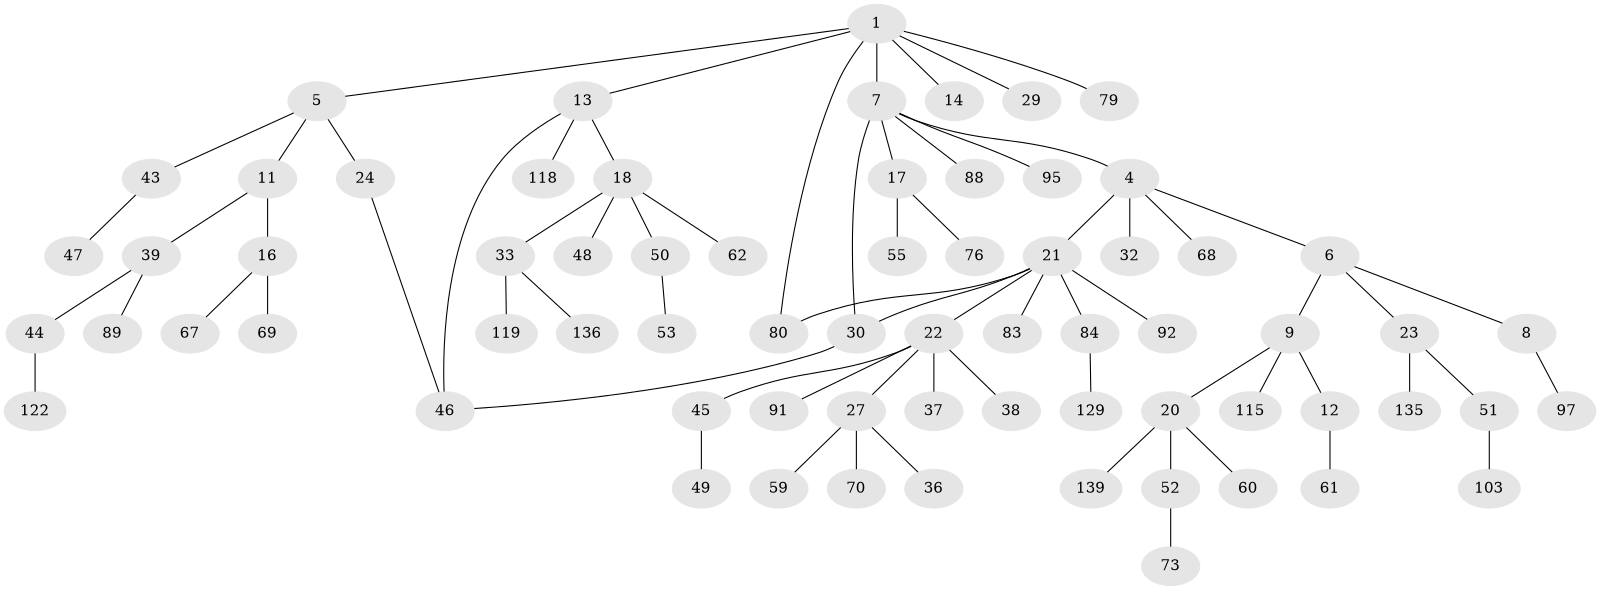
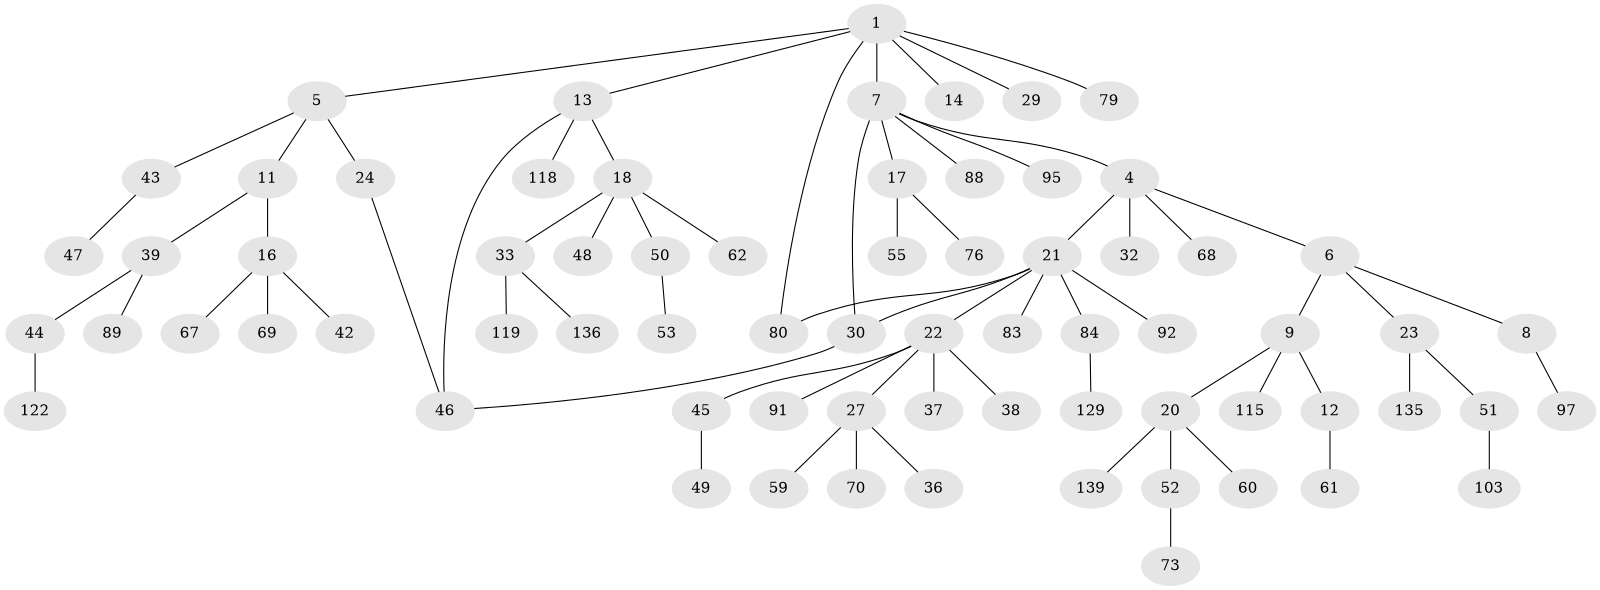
  graph {
    node [color=gray90 style=filled]
    1 [super="+3+2"]
    5
    7 [super="+10"]
    13
    14 [super="+34"]
    29
    79
    80 [super="+86"]
    4
    6
    21 [super="+28+71+87"]
    32 [super="+72"]
    68 [super="+75"]
    11
    24
    43
    17 [super="+66+77"]
    30 [super="+64"]
    88
    95
    18 [super="+26"]
    46 [super="+57"]
    118
    8 [super="+40"]
    9
    23 [super="+65"]
    22 [super="+41+31"]
    83
    84
    92
    16 [super="+19"]
    39
    47
    97
    12
    20 [super="+25"]
    115
    51 [super="+134+138+102"]
    135
    55 [super="+116"]
    76
    61
    52 [super="+63"]
    60 [super="+96+140"]
    139
+   42 [super="+121"]
    67
    69 [super="+100"]
    44
    89 [super="+114+111"]
    33 [super="+117+91+99"]
    48
    50 [super="+94+120"]
    62 [super="+90"]
    119
    136 [super="+137"]
    53
    73 [super="+74"]
    27 [super="+56+107"]
    37
    38
    45
    n63 [label=91]
    129
    36 [super="+98+78"]
    59 [super="+106"]
    70 [super="+93"]
    49
    103
    122
    1 -- 5
    1 -- 7
    1 -- 13
    1 -- 14
    1 -- 29
    1 -- 79
    1 -- 80
    5 -- 11
    5 -- 24
    5 -- 43
    7 -- 4
    7 -- 17
    7 -- 30
    7 -- 88
    7 -- 95
    13 -- 18
    13 -- 46
    13 -- 118
    4 -- 6
    4 -- 21
    4 -- 32
    4 -- 68
    6 -- 8
    6 -- 9
    6 -- 23
    21 -- 80
    21 -- 30
    21 -- 22
    21 -- 83
    21 -- 84
    21 -- 92
    11 -- 16
    11 -- 39
    24 -- 46
    43 -- 47
    17 -- 55
    17 -- 76
    30 -- 46
    18 -- 33
    18 -- 48
    18 -- 50
    18 -- 62
    8 -- 97
    9 -- 12
    9 -- 20
    9 -- 115
    23 -- 51
    23 -- 135
    22 -- 27
    22 -- 37
    22 -- 38
    22 -- 45
    22 -- n63
    84 -- 129
+   16 -- 42
    16 -- 67
    16 -- 69
    39 -- 44
    39 -- 89
    12 -- 61
    20 -- 52
    20 -- 60
    20 -- 139
    51 -- 103
    52 -- 73
    44 -- 122
    33 -- 119
    33 -- 136
    50 -- 53
    27 -- 36
    27 -- 59
    27 -- 70
    45 -- 49
  }
